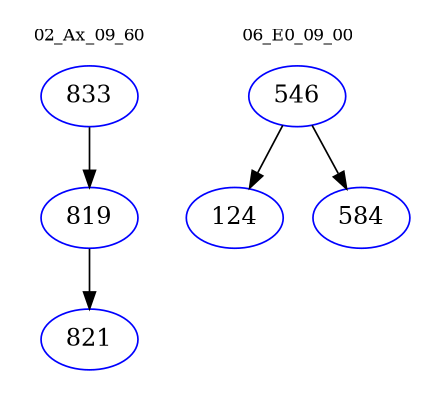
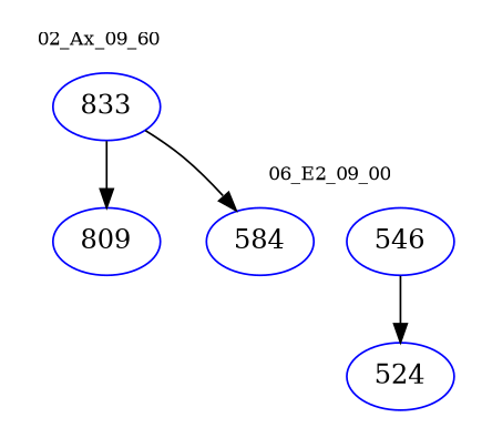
  digraph {
    node [color=blue]
    edge [color=black]
-   n1 [label=819]
-   n2 [label=821]
+   n1 [label=809]
    n3 [label=833]
    n4 [label=546]
-   n5 [label=124]
+   n5 [label=524]
    n6 [label=584]
    subgraph cluster_1 {
      color=white
      fontsize=10
      label="02_Ax_09_60"
      n1
-     n2
      n3
    }
    subgraph cluster_2 {
      color=white
      fontsize=10
-     label="06_E0_09_00"
+     label="06_E2_09_00"
      n4
      n5
      n6
    }
-   n1 -> n2
    n3 -> n1
    n4 -> n5
-   n4 -> n6
+   n3 -> n6
  }
